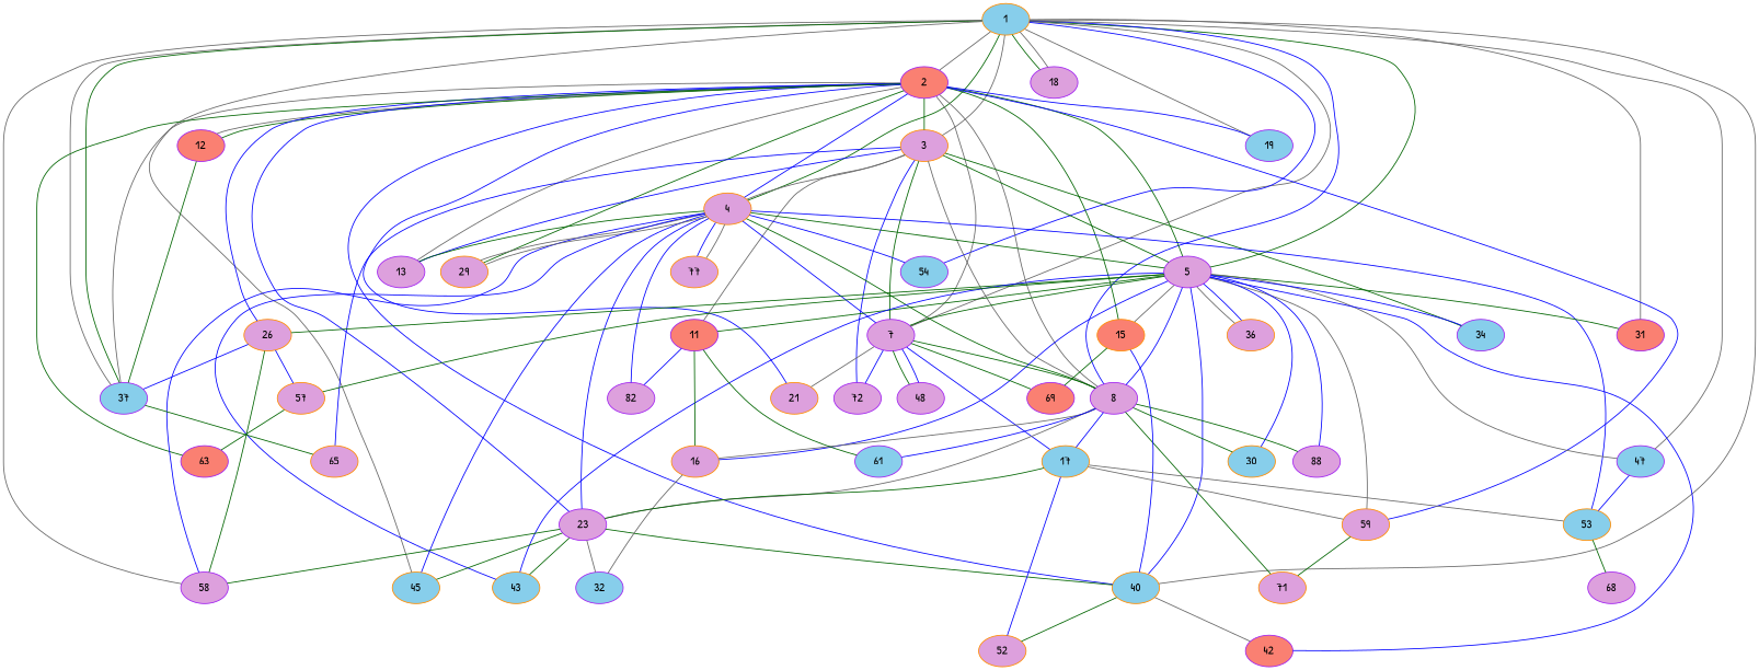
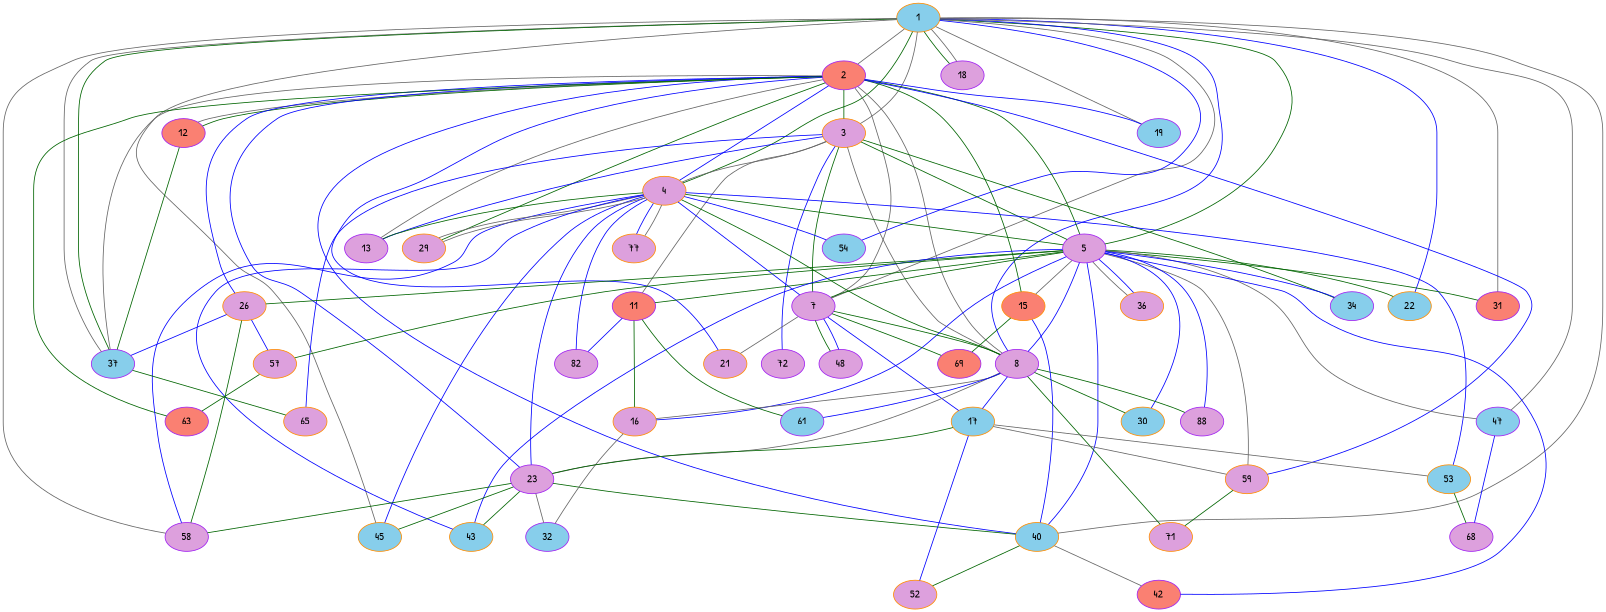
  graph {
    fontname="Patrick Hand"
    node [color=purple fillcolor=plum fontname="Patrick Hand" style=filled]
    edge [color=darkgreen fontname="Patrick Hand"]
    1 [color=darkorange fillcolor=skyblue super="+67+27"]
    2 [fillcolor=salmon super="+39+85+9+50+70+66+33+55+10+35+56"]
    3 [color=darkorange]
    4 [color=darkorange]
    5 [super="+14+41+28+83+6"]
    7
    8
    18
    19 [fillcolor=skyblue]
+   22 [color=darkorange fillcolor=skyblue]
    31 [fillcolor=salmon]
    37 [fillcolor=skyblue super="+44"]
    40 [color=darkorange fillcolor=skyblue]
    47 [fillcolor=skyblue]
    n15 [color=darkorange fillcolor=skyblue label=45 super="+95+60"]
    54 [fillcolor=skyblue]
    58 [super="+74"]
    12 [fillcolor=salmon]
    13 [super="+87"]
    15 [color=darkorange fillcolor=salmon]
    21 [color=darkorange]
    23 [super="+45+24"]
    26 [color=darkorange]
    29 [color=darkorange super="+88"]
    59 [color=darkorange]
    63 [fillcolor=salmon]
    11 [fillcolor=salmon]
    34 [fillcolor=skyblue]
    65 [color=darkorange]
    72
    43 [color=darkorange fillcolor=skyblue super="+46"]
    53 [color=darkorange fillcolor=skyblue]
    77 [color=darkorange]
    82
    16 [color=darkorange super="+84"]
    30 [color=darkorange fillcolor=skyblue]
    36 [color=darkorange]
    n38 [label=88]
    42 [fillcolor=salmon]
    57 [color=darkorange]
    17 [color=darkorange fillcolor=skyblue super="+51"]
    48
    69 [fillcolor=salmon]
    61 [fillcolor=skyblue]
    71 [color=darkorange]
    52 [color=darkorange]
    68
    32 [fillcolor=skyblue]
    1 -- 2 [color=gray40 weight=6]
    1 -- 3 [color=gray40]
    1 -- 4 [weight=2]
    1 -- 5 [weight=3]
    1 -- 7 [color=gray40]
    1 -- 8 [color=blue]
    1 -- 18
    1 -- 18 [color=gray40]
    1 -- 19 [color=gray40]
+   1 -- 22 [color=blue]
    1 -- 31 [color=gray40]
    1 -- 37 [color=gray40]
    1 -- 37
    1 -- 40 [color=gray40]
    1 -- 47 [color=gray40]
    1 -- n15 [color=gray40 weight=2]
    1 -- 54 [color=blue]
    1 -- 58 [color=gray40]
    2 -- 3 [weight=5]
    2 -- 4 [color=blue weight=5]
    2 -- 5 [weight=9]
    2 -- 7 [color=gray40 weight=3]
    2 -- 8 [color=gray40 weight=5]
    2 -- 19 [color=blue]
    2 -- 37 [color=gray40]
    2 -- 40 [color=blue]
    2 -- 12 [color=gray40]
    2 -- 12
    2 -- 13 [color=gray40 weight=2]
    2 -- 15
    2 -- 21 [color=blue]
    2 -- 23 [color=blue]
    2 -- 26 [color=blue]
    2 -- 29
    2 -- 59 [color=blue weight=2]
    2 -- 63
    3 -- 4 [color=gray40]
    3 -- 5 [weight=2]
    3 -- 7
    3 -- 8 [color=gray40]
    3 -- 13 [color=blue]
    3 -- 11 [color=gray40]
    3 -- 34
    3 -- 65 [color=blue]
    3 -- 72 [color=blue]
    4 -- 5 [weight=4]
    4 -- 7 [color=blue]
    4 -- 8
    4 -- n15 [color=blue]
    4 -- 54 [color=blue]
    4 -- 58 [color=blue]
    4 -- 13
    4 -- 23 [color=blue weight=2]
    4 -- 29 [color=gray40]
    4 -- 29 [color=gray40]
    4 -- 43 [color=blue]
    4 -- 53 [color=blue]
    4 -- 77 [color=blue]
    4 -- 77 [color=gray40]
    4 -- 82 [color=blue]
    5 -- 7 [weight=2]
    5 -- 8 [color=blue weight=2]
+   5 -- 22
    5 -- 31
    5 -- 40 [color=blue]
    5 -- 47 [color=gray40]
    5 -- 15 [color=gray40]
    5 -- 26 [weight=3]
    5 -- 59 [color=gray40]
    5 -- 11
    5 -- 34 [color=blue]
    5 -- 43 [color=blue]
    5 -- 16 [color=blue]
    5 -- 30 [color=blue]
    5 -- 36 [color=gray40]
    5 -- 36 [color=blue]
    5 -- n38 [color=blue]
    5 -- 42 [color=blue]
    5 -- 57 [weight=2]
    7 -- 8
    7 -- 21 [color=gray40]
-   7 -- 72 [color=blue]
    7 -- 17 [color=blue]
    7 -- 48
    7 -- 48 [color=blue]
    7 -- 69
    8 -- 23 [color=gray40]
    8 -- 16 [color=gray40]
    8 -- 30
    8 -- n38
    8 -- 17 [color=blue]
    8 -- 61 [color=blue]
    8 -- 71
    37 -- 65
    40 -- 42 [color=gray40]
    40 -- 52
-   47 -- 53 [color=blue]
+   47 -- 68 [color=blue]
    12 -- 37
    15 -- 40 [color=blue]
    15 -- 69
    23 -- 40
    23 -- n15
    23 -- 58
    23 -- 43
    23 -- 32 [color=gray40]
    26 -- 37 [color=blue]
    26 -- 58
    26 -- 57 [color=blue]
    59 -- 71
    11 -- 82 [color=blue]
    11 -- 16
    11 -- 61
    53 -- 68
    16 -- 32 [color=gray40]
    57 -- 63
    17 -- 23
    17 -- 59 [color=gray40]
    17 -- 53 [color=gray40]
    17 -- 52 [color=blue]
  }
